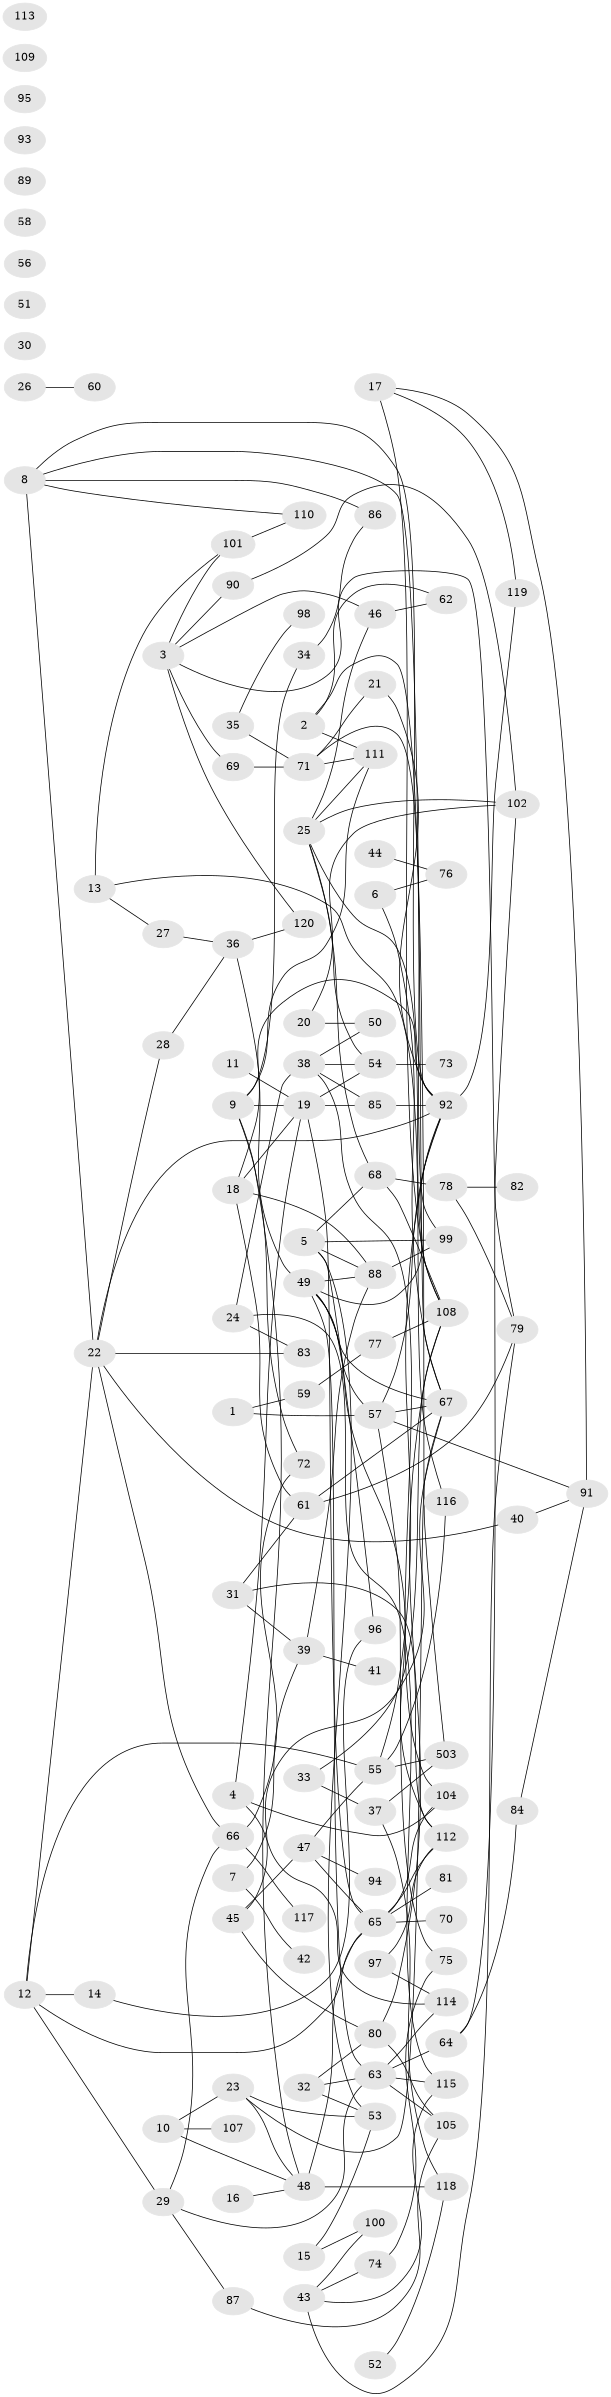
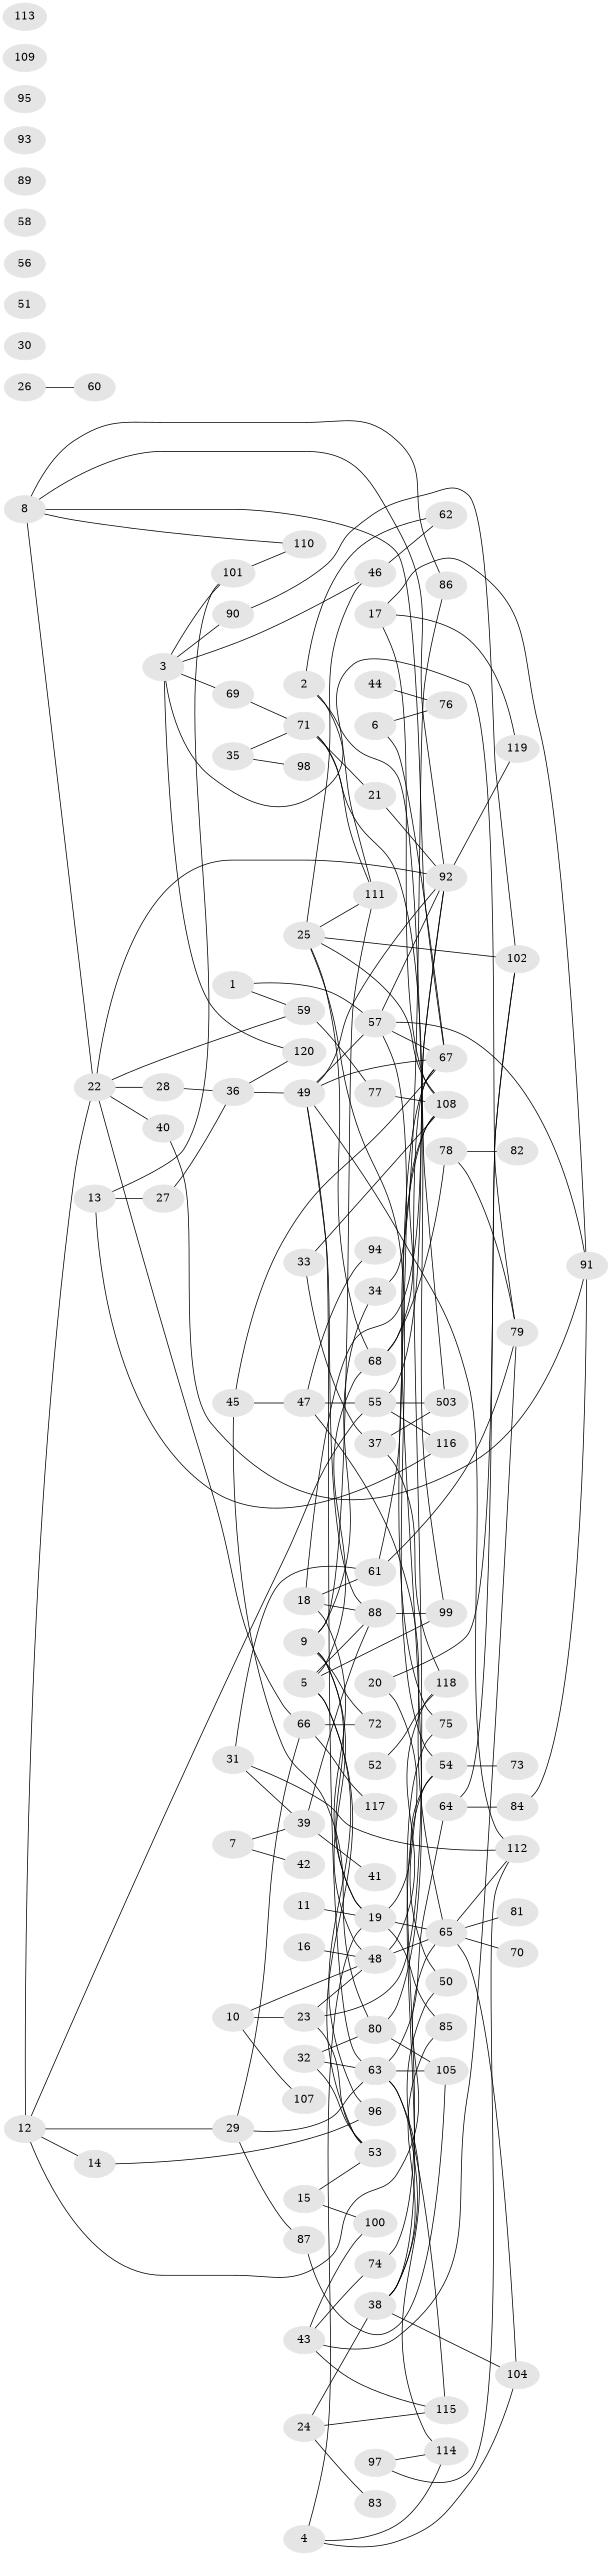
  graph {
    rankdir=LR
    node [color=gray90 style=filled]
    1
    57
    59
    67
    92
    91
    75
    77
    2
    62
    n11 [label=503]
    111
    3
    46
    69
    79
    90
    101
    120
    71
    102
    110
    4
    19
    104
    114
    65
    54
    85
    5
    53
    68
    88
    96
    99
    108
    78
    6
    76
    7
    39
    42
    41
    8
    22
    86
    28
    40
    66
    119
    9
    34
    48
    72
    118
    10
    23
    107
    11
    12
    14
    29
    55
    63
    87
    116
    112
    70
    81
    13
    27
    36
    15
    100
    16
    17
    18
    61
    73
    20
    50
    21
    117
    24
    38
    83
    115
    25
    26
    60
    49
    64
    105
    30
    31
    32
    80
    33
    37
    35
    98
    43
    74
    44
    45
    47
    94
    51
    52
    56
    58
    84
    82
    89
    93
    95
    97
    109
    113
    1 -- 57
    1 -- 59
    57 -- 67
    57 -- 92
    57 -- 91
    57 -- 75
    59 -- 77
    92 -- 119
    77 -- 108
    2 -- 62
    2 -- n11
    2 -- 111
    3 -- 46
    3 -- 69
    3 -- 79
    3 -- 90
    3 -- 101
    3 -- 120
    46 -- 62
    69 -- 71
    90 -- 102
    101 -- 110
    71 -- 111
    71 -- 99
    71 -- 21
    4 -- 19
    4 -- 104
    4 -- 114
    19 -- 65
    19 -- 54
    19 -- 85
    65 -- 104
    65 -- 112
    65 -- 70
    65 -- 81
    54 -- 73
-   85 -- 92
    5 -- 53
    5 -- 68
    5 -- 88
    5 -- 96
    5 -- 99
    68 -- 108
    68 -- 78
    88 -- 99
    78 -- 79
    78 -- 82
    6 -- 67
    6 -- 76
    7 -- 39
    7 -- 42
    39 -- 88
    39 -- 41
    8 -- 67
    8 -- 92
    8 -- 110
    8 -- 22
    8 -- 86
-   22 -- 83
+   22 -- 59
    22 -- 92
    22 -- 28
    22 -- 40
    22 -- 66
    28 -- 36
    40 -- 91
    66 -- 72
    66 -- 117
    9 -- 111
    9 -- 19
    9 -- 34
    9 -- 48
    9 -- 72
    34 -- 86
    48 -- 65
    48 -- 118
    10 -- 48
    10 -- 23
    10 -- 107
    23 -- 67
    23 -- 53
    23 -- 48
    11 -- 19
    12 -- 65
    12 -- 22
    12 -- 14
    12 -- 29
    12 -- 55
    14 -- 96
    29 -- 66
    29 -- 63
    29 -- 87
    55 -- 92
    55 -- n11
    55 -- 116
    63 -- 114
    63 -- 115
    63 -- 64
    63 -- 105
    87 -- 105
    13 -- 101
    13 -- 116
    13 -- 27
    27 -- 36
    36 -- 120
    36 -- 49
    15 -- 53
    15 -- 100
    16 -- 48
    17 -- 91
    17 -- 108
    17 -- 119
    18 -- 92
    18 -- 19
    18 -- 88
    18 -- 61
    61 -- 67
    61 -- 79
    20 -- 102
    20 -- 50
    21 -- 92
    24 -- 38
    24 -- 83
    24 -- 115
    38 -- 104
    38 -- 54
    38 -- 85
    38 -- 50
    25 -- 111
    25 -- 46
    25 -- 102
    25 -- 54
    25 -- 68
    25 -- 108
    26 -- 60
    49 -- 57
    49 -- 67
    49 -- 92
    49 -- 88
    49 -- 63
    49 -- 112
    64 -- 102
    64 -- 84
    31 -- 39
    31 -- 112
    31 -- 61
    32 -- 53
    32 -- 63
    32 -- 80
    80 -- 108
    80 -- 105
    33 -- 108
    33 -- 37
    37 -- n11
    37 -- 118
    35 -- 71
    35 -- 98
    43 -- 79
    43 -- 100
    43 -- 115
    43 -- 74
    74 -- 75
    44 -- 76
    45 -- 67
    45 -- 80
    45 -- 47
    47 -- 65
    47 -- 55
    47 -- 94
    52 -- 118
    84 -- 91
    97 -- 114
    97 -- 112
  }
